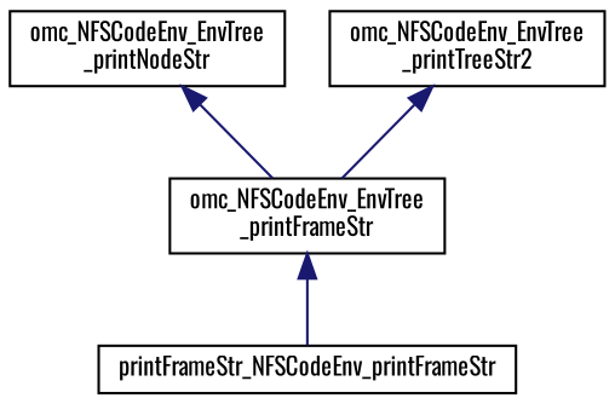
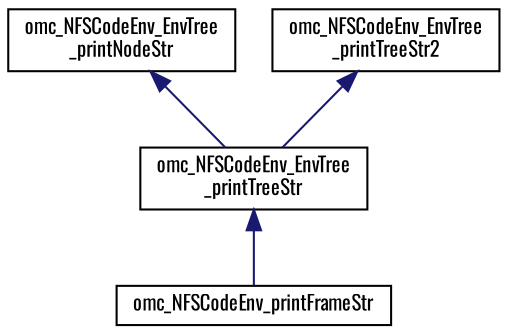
  digraph {
    fontname=Oswald
    rankdir=TB
    node [color=black fillcolor=white fontname=Oswald fontsize=10 shape=record style=filled]
    edge [color=midnightblue dir=back fontname=Oswald fontsize=10 labelfontname=Helvetica labelfontsize=10 style=solid]
    n1 [height=0.2 label="omc_NFSCodeEnv_EnvTree\l_printNodeStr" width=0.4]
-   n2 [height=0.2 label="omc_NFSCodeEnv_EnvTree\l_printFrameStr" width=0.4]
-   n3 [height=0.2 label=printFrameStr_NFSCodeEnv_printFrameStr width=0.4]
+   n2 [height=0.2 label="omc_NFSCodeEnv_EnvTree\l_printTreeStr" width=0.4]
+   n3 [height=0.2 label=omc_NFSCodeEnv_printFrameStr width=0.4]
    n4 [height=0.2 label="omc_NFSCodeEnv_EnvTree\l_printTreeStr2" width=0.4]
    n1 -> n2
    n2 -> n3
    n4 -> n2
  }
